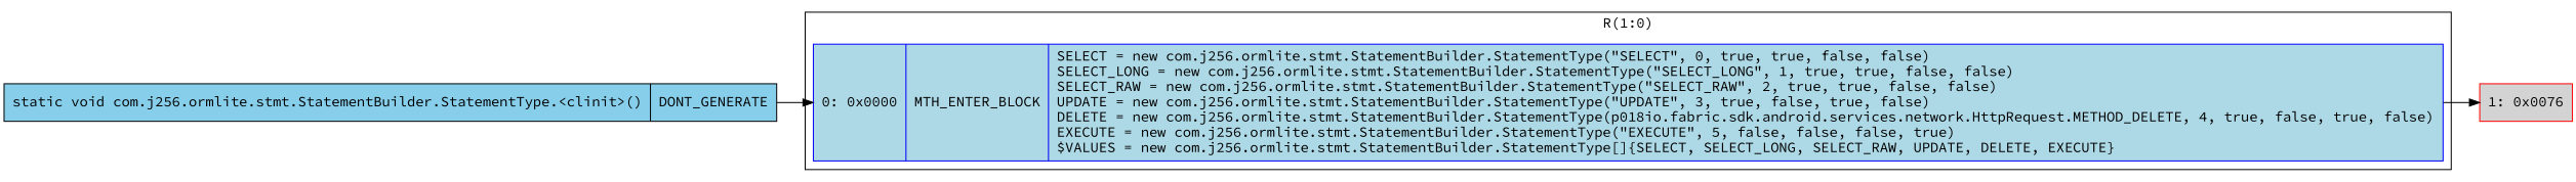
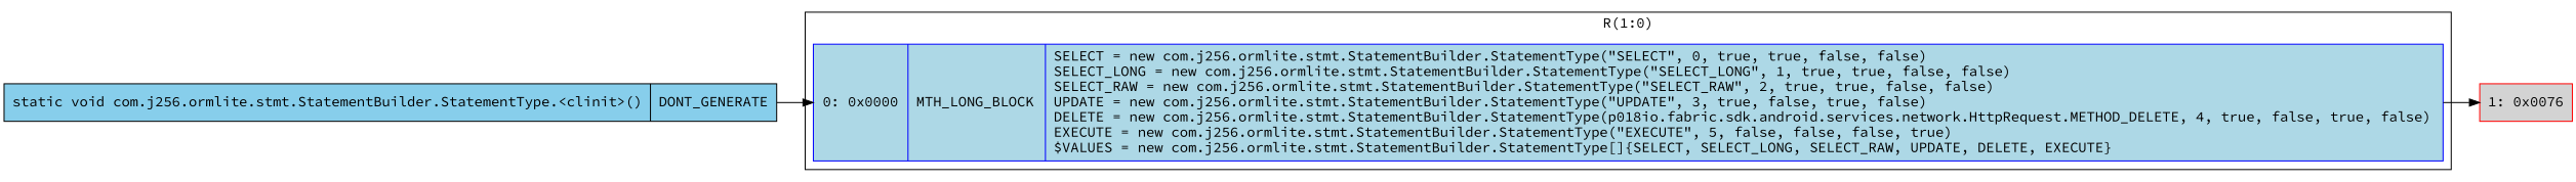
  digraph {
    rankdir=LR
    fontname="Source Code Pro"
    node [shape=record style=filled fontname="Source Code Pro"]
    edge [style=solid fontname="Source Code Pro"]
-   n1 [color=blue label="{0\:\ 0x0000|MTH_ENTER_BLOCK\l|SELECT = new com.j256.ormlite.stmt.StatementBuilder.StatementType(\"SELECT\", 0, true, true, false, false)\lSELECT_LONG = new com.j256.ormlite.stmt.StatementBuilder.StatementType(\"SELECT_LONG\", 1, true, true, false, false)\lSELECT_RAW = new com.j256.ormlite.stmt.StatementBuilder.StatementType(\"SELECT_RAW\", 2, true, true, false, false)\lUPDATE = new com.j256.ormlite.stmt.StatementBuilder.StatementType(\"UPDATE\", 3, true, false, true, false)\lDELETE = new com.j256.ormlite.stmt.StatementBuilder.StatementType(p018io.fabric.sdk.android.services.network.HttpRequest.METHOD_DELETE, 4, true, false, true, false)\lEXECUTE = new com.j256.ormlite.stmt.StatementBuilder.StatementType(\"EXECUTE\", 5, false, false, false, true)\l$VALUES = new com.j256.ormlite.stmt.StatementBuilder.StatementType[]\{SELECT, SELECT_LONG, SELECT_RAW, UPDATE, DELETE, EXECUTE\}\l}" fillcolor=lightblue]
+   n1 [color=blue label="{0\:\ 0x0000|MTH_LONG_BLOCK\l|SELECT = new com.j256.ormlite.stmt.StatementBuilder.StatementType(\"SELECT\", 0, true, true, false, false)\lSELECT_LONG = new com.j256.ormlite.stmt.StatementBuilder.StatementType(\"SELECT_LONG\", 1, true, true, false, false)\lSELECT_RAW = new com.j256.ormlite.stmt.StatementBuilder.StatementType(\"SELECT_RAW\", 2, true, true, false, false)\lUPDATE = new com.j256.ormlite.stmt.StatementBuilder.StatementType(\"UPDATE\", 3, true, false, true, false)\lDELETE = new com.j256.ormlite.stmt.StatementBuilder.StatementType(p018io.fabric.sdk.android.services.network.HttpRequest.METHOD_DELETE, 4, true, false, true, false)\lEXECUTE = new com.j256.ormlite.stmt.StatementBuilder.StatementType(\"EXECUTE\", 5, false, false, false, true)\l$VALUES = new com.j256.ormlite.stmt.StatementBuilder.StatementType[]\{SELECT, SELECT_LONG, SELECT_RAW, UPDATE, DELETE, EXECUTE\}\l}" fillcolor=lightblue]
    n2 [color=red label="{1\:\ 0x0076}" fillcolor=lightgrey]
    n3 [label="{static void com.j256.ormlite.stmt.StatementBuilder.StatementType.\<clinit\>()  | DONT_GENERATE\l}" fillcolor=skyblue]
    subgraph cluster_1 {
      label="R(1:0)"
      n1
    }
    n1 -> n2
    n3 -> n1
  }
